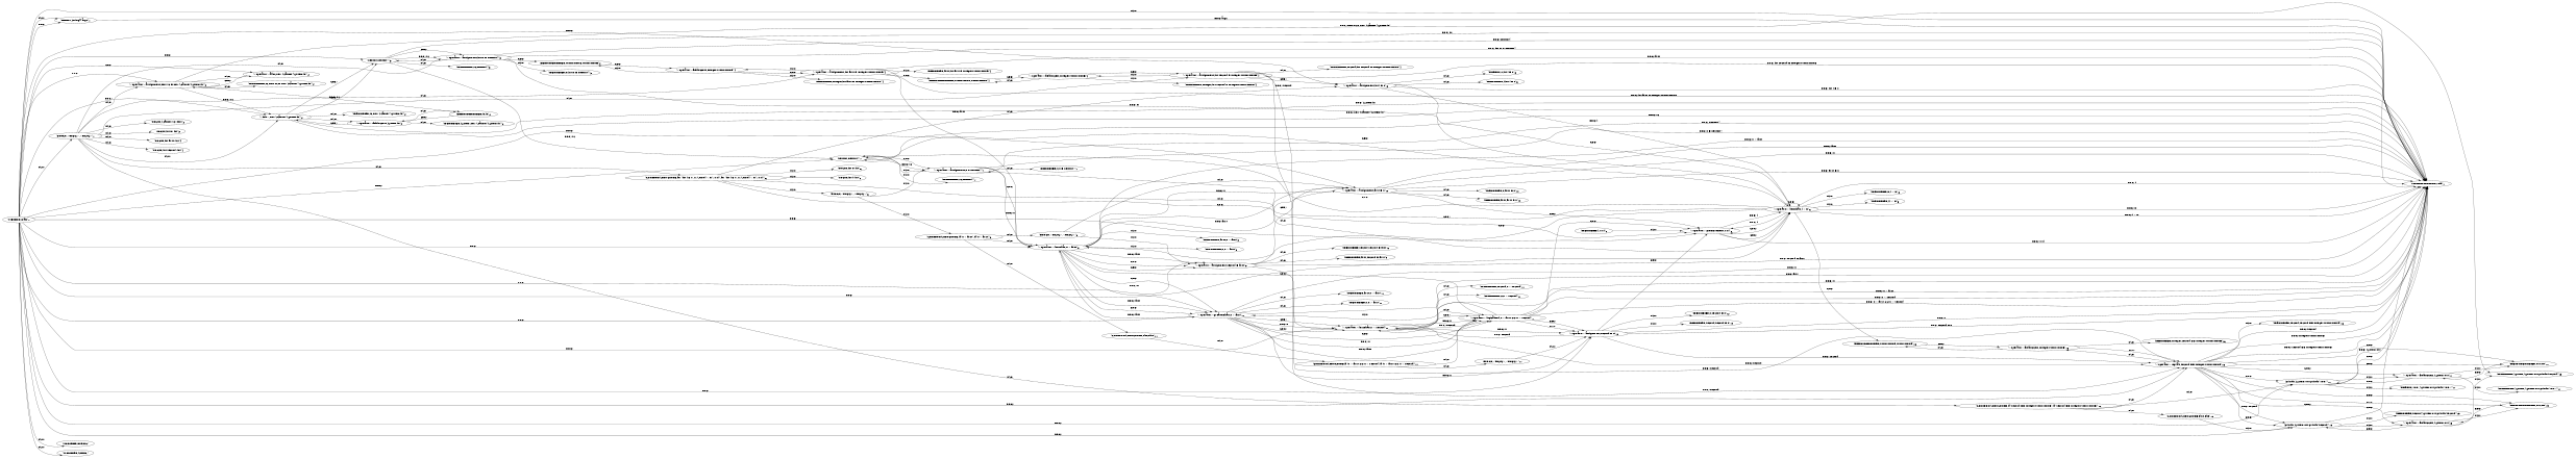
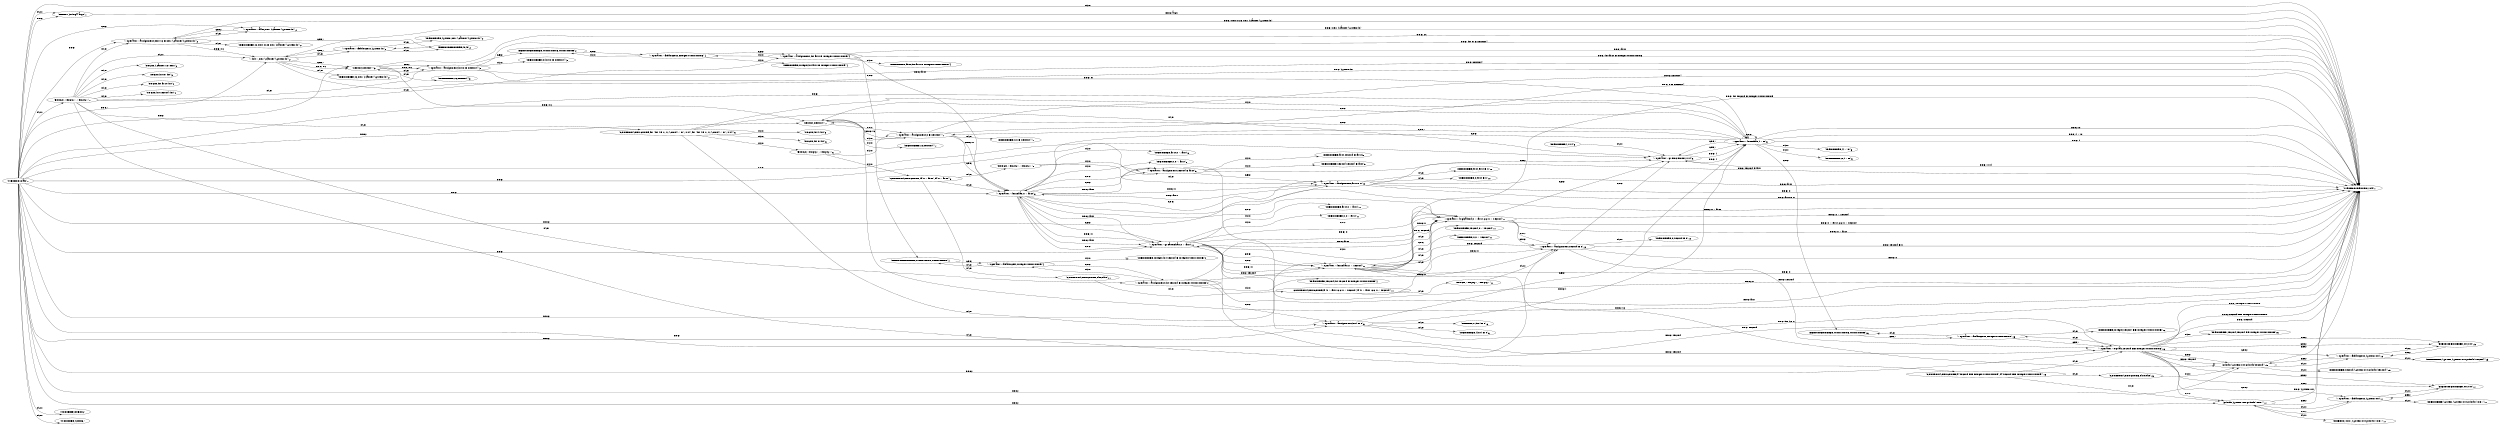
  digraph {
    rankdir=LR
    n1 [label=<(METHOD,main)<SUB>1</SUB>>]
    n2 [label=<(PARAM,String[] args)<SUB>1</SUB>>]
    n3 [label=<(BLOCK,&lt;empty&gt;,&lt;empty&gt;)<SUB>1</SUB>>]
    n4 [label=<(&lt;operator&gt;.assignment,ANY sc = new Scanner(System.in))<SUB>2</SUB>>]
    n5 [label=<(&lt;operator&gt;.alloc,new Scanner(System.in))<SUB>2</SUB>>]
    n6 [label=<(&lt;init&gt;,new Scanner(System.in))<SUB>2</SUB>>]
    n7 [label=<(nextInt,nextInt())<SUB>3</SUB>>]
    n8 [label=<(&lt;operator&gt;.assignment,int i = 0)<SUB>6</SUB>>]
    n9 [label=<(&lt;operator&gt;.lessThan,i &lt; N)<SUB>6</SUB>>]
    n10 [label=<(&lt;operator&gt;.preIncrement,++i)<SUB>6</SUB>>]
    n11 [label=<(nextInt,nextInt())<SUB>7</SUB>>]
    n12 [label=<(&lt;operator&gt;.lessThan,x &lt; first)<SUB>8</SUB>>]
    n13 [label=<(&lt;operator&gt;.assignment,second = first)<SUB>9</SUB>>]
    n14 [label=<(&lt;operator&gt;.assignment,first = x)<SUB>10</SUB>>]
    n15 [label=<(&lt;operator&gt;.greaterThan,x &gt; first)<SUB>11</SUB>>]
    n16 [label=<(&lt;operator&gt;.lessThan,x &lt; second)<SUB>11</SUB>>]
    n17 [label=<(&lt;operator&gt;.assignment,second = x)<SUB>12</SUB>>]
    n18 [label=<(&lt;operator&gt;.equals,second == Integer.MAX_VALUE)<SUB>16</SUB>>]
    n19 [label=<(println,System.out.println(&quot;NO&quot;))<SUB>17</SUB>>]
    n20 [label=<(println,System.out.println(second))<SUB>19</SUB>>]
    n21 [label=<(MODIFIER,PUBLIC)>]
    n22 [label=<(MODIFIER,STATIC)>]
    n23 [label=<(METHOD_RETURN,void)<SUB>1</SUB>>]
    n24 [label=<(LOCAL,Scanner sc: ANY)<SUB>2</SUB>>]
    n25 [label=<(LOCAL,int N: int)<SUB>3</SUB>>]
    n26 [label=<(&lt;operator&gt;.assignment,int N = nextInt())<SUB>3</SUB>>]
    n27 [label=<(LOCAL,int first: int)<SUB>4</SUB>>]
    n28 [label=<(LOCAL,int second: int)<SUB>4</SUB>>]
    n29 [label=<(&lt;operator&gt;.assignment,int first = Integer.MAX_VALUE)<SUB>4</SUB>>]
    n30 [label=<(&lt;operator&gt;.assignment,int second = Integer.MAX_VALUE)<SUB>4</SUB>>]
    n31 [label=<(CONTROL_STRUCTURE,for (int i = 0, x; Some(i &lt; N); ++i),for (int i = 0, x; Some(i &lt; N); ++i))<SUB>6</SUB>>]
    n32 [label=<(CONTROL_STRUCTURE,if (second == Integer.MAX_VALUE),if (second == Integer.MAX_VALUE))<SUB>16</SUB>>]
    n33 [label=<(IDENTIFIER,sc,ANY sc = new Scanner(System.in))<SUB>2</SUB>>]
    n34 [label=<(FIELD_IDENTIFIER,in,in)<SUB>2</SUB>>]
    n35 [label=<(IDENTIFIER,sc,new Scanner(System.in))<SUB>2</SUB>>]
    n36 [label=<(&lt;operator&gt;.fieldAccess,System.in)<SUB>2</SUB>>]
    n37 [label=<(IDENTIFIER,sc,nextInt())<SUB>3</SUB>>]
    n38 [label=<(IDENTIFIER,i,int i = 0)<SUB>6</SUB>>]
    n39 [label=<(LITERAL,0,int i = 0)<SUB>6</SUB>>]
    n40 [label=<(IDENTIFIER,i,i &lt; N)<SUB>6</SUB>>]
    n41 [label=<(IDENTIFIER,N,i &lt; N)<SUB>6</SUB>>]
    n42 [label=<(&lt;operator&gt;.assignment,x = nextInt())<SUB>7</SUB>>]
    n43 [label=<(FIELD_IDENTIFIER,MAX_VALUE,MAX_VALUE)<SUB>16</SUB>>]
    n44 [label=<(IDENTIFIER,sc,nextInt())<SUB>7</SUB>>]
    n45 [label=<(IDENTIFIER,x,x &lt; first)<SUB>8</SUB>>]
    n46 [label=<(IDENTIFIER,first,x &lt; first)<SUB>8</SUB>>]
    n47 [label=<(&lt;operator&gt;.logicalAnd,x &gt; first &amp;&amp; x &lt; second)<SUB>71</SUB>>]
    n48 [label=<(IDENTIFIER,second,second = first)<SUB>9</SUB>>]
    n49 [label=<(IDENTIFIER,first,second = first)<SUB>9</SUB>>]
    n50 [label=<(IDENTIFIER,first,first = x)<SUB>10</SUB>>]
    n51 [label=<(IDENTIFIER,x,first = x)<SUB>10</SUB>>]
    n52 [label=<(IDENTIFIER,x,x &gt; first)<SUB>11</SUB>>]
    n53 [label=<(IDENTIFIER,first,x &gt; first)<SUB>11</SUB>>]
    n54 [label=<(IDENTIFIER,x,x &lt; second)<SUB>11</SUB>>]
    n55 [label=<(IDENTIFIER,second,x &lt; second)<SUB>11</SUB>>]
-   n56 [label=<(IDENTIFIER,second,second = x)<SUB>12</SUB>>]
    n57 [label=<(IDENTIFIER,x,second = x)<SUB>12</SUB>>]
    n58 [label=<(IDENTIFIER,second,second == Integer.MAX_VALUE)<SUB>16</SUB>>]
    n59 [label=<(&lt;operator&gt;.fieldAccess,Integer.MAX_VALUE)<SUB>16</SUB>>]
    n60 [label=<(&lt;operator&gt;.fieldAccess,System.out)<SUB>17</SUB>>]
    n61 [label=<(FIELD_IDENTIFIER,out,out)<SUB>17</SUB>>]
    n62 [label=<(&lt;operator&gt;.fieldAccess,System.out)<SUB>19</SUB>>]
    n63 [label=<(FIELD_IDENTIFIER,out,out)<SUB>19</SUB>>]
    n64 [label=<(LITERAL,&quot;NO&quot;,System.out.println(&quot;NO&quot;))<SUB>17</SUB>>]
    n65 [label=<(IDENTIFIER,second,System.out.println(second))<SUB>19</SUB>>]
    n66 [label=<(IDENTIFIER,N,int N = nextInt())<SUB>3</SUB>>]
    n67 [label=<(FIELD_IDENTIFIER,MAX_VALUE,MAX_VALUE)<SUB>4</SUB>>]
    n68 [label=<(IDENTIFIER,first,int first = Integer.MAX_VALUE)<SUB>4</SUB>>]
    n69 [label=<(&lt;operator&gt;.fieldAccess,Integer.MAX_VALUE)<SUB>4</SUB>>]
    n70 [label=<(FIELD_IDENTIFIER,MAX_VALUE,MAX_VALUE)<SUB>4</SUB>>]
    n71 [label=<(IDENTIFIER,second,int second = Integer.MAX_VALUE)<SUB>4</SUB>>]
    n72 [label=<(&lt;operator&gt;.fieldAccess,Integer.MAX_VALUE)<SUB>4</SUB>>]
    n73 [label=<(LOCAL,int i: int)<SUB>6</SUB>>]
    n74 [label=<(LOCAL,int x: int)<SUB>6</SUB>>]
    n75 [label=<(BLOCK,&lt;empty&gt;,&lt;empty&gt;)<SUB>6</SUB>>]
    n76 [label=<(CONTROL_STRUCTURE,else,else)<SUB>19</SUB>>]
    n77 [label=<(IDENTIFIER,System,new Scanner(System.in))<SUB>2</SUB>>]
    n78 [label=<(IDENTIFIER,Integer,int first = Integer.MAX_VALUE)<SUB>4</SUB>>]
    n79 [label=<(IDENTIFIER,Integer,int second = Integer.MAX_VALUE)<SUB>4</SUB>>]
    n80 [label=<(CONTROL_STRUCTURE,if (x &lt; first),if (x &lt; first))<SUB>8</SUB>>]
    n81 [label=<(IDENTIFIER,x,x = nextInt())<SUB>7</SUB>>]
    n82 [label=<(IDENTIFIER,i,++i)<SUB>6</SUB>>]
    n83 [label=<(BLOCK,&lt;empty&gt;,&lt;empty&gt;)<SUB>8</SUB>>]
    n84 [label=<(CONTROL_STRUCTURE,else,else)<SUB>11</SUB>>]
    n85 [label=<(CONTROL_STRUCTURE,if (x &gt; first &amp;&amp; x &lt; second),if (x &gt; first &amp;&amp; x &lt; second))<SUB>11</SUB>>]
    n86 [label=<(BLOCK,&lt;empty&gt;,&lt;empty&gt;)<SUB>11</SUB>>]
    n87 [label=<(IDENTIFIER,Integer,second == Integer.MAX_VALUE)<SUB>16</SUB>>]
    n88 [label=<(IDENTIFIER,System,System.out.println(&quot;NO&quot;))<SUB>17</SUB>>]
    n89 [label=<(IDENTIFIER,System,System.out.println(second))<SUB>19</SUB>>]
    n1 -> n2 [label="AST: "]
    n1 -> n2 [label="DDG: "]
    n1 -> n3 [label="AST: "]
    n1 -> n4 [label="DDG: "]
    n1 -> n5 [label="CFG: "]
    n1 -> n6 [label="DDG: "]
    n1 -> n7 [label="DDG: "]
    n1 -> n8 [label="DDG: "]
    n1 -> n9 [label="DDG: "]
    n1 -> n10 [label="DDG: "]
    n1 -> n11 [label="DDG: "]
    n1 -> n12 [label="DDG: "]
    n1 -> n13 [label="DDG: "]
    n1 -> n14 [label="DDG: "]
    n1 -> n15 [label="DDG: "]
    n1 -> n16 [label="DDG: "]
    n1 -> n17 [label="DDG: "]
    n1 -> n18 [label="DDG: "]
    n1 -> n19 [label="DDG: "]
    n1 -> n20 [label="DDG: "]
    n1 -> n21 [label="AST: "]
    n1 -> n22 [label="AST: "]
    n1 -> n23 [label="AST: "]
    n2 -> n23 [label="DDG: args"]
    n3 -> n4 [label="AST: "]
    n3 -> n6 [label="AST: "]
    n3 -> n24 [label="AST: "]
    n3 -> n25 [label="AST: "]
    n3 -> n26 [label="AST: "]
    n3 -> n27 [label="AST: "]
    n3 -> n28 [label="AST: "]
    n3 -> n29 [label="AST: "]
    n3 -> n30 [label="AST: "]
    n3 -> n31 [label="AST: "]
    n3 -> n32 [label="AST: "]
    n4 -> n5 [label="AST: "]
    n4 -> n6 [label="DDG: sc"]
-   n4 -> n89 [label="DDG: ANY sc = new Scanner(System.in)"]
+   n4 -> n23 [label="DDG: ANY sc = new Scanner(System.in)"]
    n4 -> n33 [label="AST: "]
    n4 -> n34 [label="CFG: "]
    n5 -> n4 [label="CFG: "]
    n6 -> n7 [label="CFG: "]
    n6 -> n7 [label="DDG: sc"]
    n6 -> n23 [label="DDG: System.in"]
    n6 -> n23 [label="DDG: new Scanner(System.in)"]
    n6 -> n35 [label="AST: "]
    n6 -> n36 [label="AST: "]
    n7 -> n11 [label="DDG: sc"]
    n7 -> n23 [label="DDG: sc"]
    n7 -> n26 [label="CFG: "]
    n7 -> n26 [label="DDG: sc"]
    n7 -> n37 [label="AST: "]
    n8 -> n9 [label="CFG: "]
    n8 -> n9 [label="DDG: i"]
    n8 -> n23 [label="DDG: int i = 0"]
    n8 -> n38 [label="AST: "]
    n8 -> n39 [label="AST: "]
    n9 -> n9 [label="CDG: "]
    n9 -> n10 [label="DDG: i"]
    n9 -> n10 [label="CDG: "]
    n9 -> n11 [label="CFG: "]
    n9 -> n11 [label="CDG: "]
    n9 -> n12 [label="CDG: "]
    n9 -> n23 [label="DDG: i"]
    n9 -> n23 [label="DDG: N"]
    n9 -> n23 [label="DDG: i &lt; N"]
    n9 -> n40 [label="AST: "]
    n9 -> n41 [label="AST: "]
    n9 -> n42 [label="CDG: "]
    n9 -> n43 [label="CFG: "]
    n10 -> n9 [label="CFG: "]
    n10 -> n9 [label="DDG: i"]
    n10 -> n23 [label="DDG: ++i"]
    n11 -> n23 [label="DDG: sc"]
    n11 -> n42 [label="CFG: "]
    n11 -> n42 [label="DDG: sc"]
    n11 -> n44 [label="AST: "]
    n12 -> n13 [label="CFG: "]
    n12 -> n13 [label="DDG: first"]
    n12 -> n13 [label="CDG: "]
    n12 -> n14 [label="DDG: x"]
    n12 -> n14 [label="CDG: "]
    n12 -> n15 [label="CFG: "]
    n12 -> n15 [label="DDG: x"]
    n12 -> n15 [label="DDG: first"]
    n12 -> n15 [label="CDG: "]
    n12 -> n23 [label="DDG: x &lt; first"]
    n12 -> n45 [label="AST: "]
    n12 -> n46 [label="AST: "]
    n12 -> n47 [label="CDG: "]
    n13 -> n14 [label="CFG: "]
    n13 -> n18 [label="DDG: second"]
    n13 -> n23 [label="DDG: second = first"]
    n13 -> n48 [label="AST: "]
    n13 -> n49 [label="AST: "]
    n14 -> n10 [label="CFG: "]
    n14 -> n12 [label="DDG: first"]
    n14 -> n23 [label="DDG: first"]
    n14 -> n23 [label="DDG: x"]
    n14 -> n23 [label="DDG: first = x"]
    n14 -> n50 [label="AST: "]
    n14 -> n51 [label="AST: "]
    n15 -> n12 [label="DDG: first"]
    n15 -> n16 [label="CFG: "]
    n15 -> n16 [label="DDG: x"]
    n15 -> n16 [label="CDG: "]
    n15 -> n17 [label="DDG: x"]
    n15 -> n23 [label="DDG: x"]
    n15 -> n23 [label="DDG: first"]
    n15 -> n47 [label="CFG: "]
    n15 -> n47 [label="DDG: x"]
    n15 -> n47 [label="DDG: first"]
    n15 -> n52 [label="AST: "]
    n15 -> n53 [label="AST: "]
    n16 -> n17 [label="DDG: x"]
-   n16 -> n18 [label="DDG: second"]
+   n16 -> n20 [label="DDG: second"]
    n16 -> n23 [label="DDG: x"]
    n16 -> n47 [label="CFG: "]
    n16 -> n47 [label="DDG: x"]
    n16 -> n47 [label="DDG: second"]
    n16 -> n54 [label="AST: "]
    n16 -> n55 [label="AST: "]
    n17 -> n10 [label="CFG: "]
    n17 -> n16 [label="DDG: second"]
    n17 -> n18 [label="DDG: second"]
    n17 -> n23 [label="DDG: x"]
    n17 -> n23 [label="DDG: second = x"]
-   n17 -> n56 [label="AST: "]
    n17 -> n57 [label="AST: "]
    n18 -> n19 [label="CDG: "]
    n18 -> n20 [label="DDG: second"]
    n18 -> n20 [label="CDG: "]
    n18 -> n23 [label="DDG: second"]
    n18 -> n23 [label="DDG: Integer.MAX_VALUE"]
    n18 -> n23 [label="DDG: second == Integer.MAX_VALUE"]
    n18 -> n58 [label="AST: "]
    n18 -> n59 [label="AST: "]
    n18 -> n60 [label="CDG: "]
    n18 -> n61 [label="CFG: "]
    n18 -> n61 [label="CDG: "]
    n18 -> n62 [label="CDG: "]
    n18 -> n63 [label="CFG: "]
    n18 -> n63 [label="CDG: "]
    n19 -> n23 [label="CFG: "]
    n19 -> n23 [label="DDG: System.out"]
    n19 -> n60 [label="AST: "]
    n19 -> n64 [label="AST: "]
    n20 -> n23 [label="CFG: "]
    n20 -> n62 [label="AST: "]
    n20 -> n65 [label="AST: "]
    n26 -> n7 [label="AST: "]
    n26 -> n9 [label="DDG: N"]
    n26 -> n23 [label="DDG: nextInt()"]
    n26 -> n23 [label="DDG: int N = nextInt()"]
    n26 -> n66 [label="AST: "]
    n26 -> n67 [label="CFG: "]
    n29 -> n12 [label="DDG: first"]
    n29 -> n23 [label="DDG: first"]
    n29 -> n23 [label="DDG: int first = Integer.MAX_VALUE"]
    n29 -> n68 [label="AST: "]
    n29 -> n69 [label="AST: "]
    n29 -> n70 [label="CFG: "]
    n30 -> n8 [label="CFG: "]
    n30 -> n16 [label="DDG: second"]
    n30 -> n18 [label="DDG: second"]
    n30 -> n23 [label="DDG: int second = Integer.MAX_VALUE"]
    n30 -> n71 [label="AST: "]
    n30 -> n72 [label="AST: "]
    n31 -> n8 [label="AST: "]
    n31 -> n9 [label="AST: "]
    n31 -> n10 [label="AST: "]
    n31 -> n73 [label="AST: "]
    n31 -> n74 [label="AST: "]
    n31 -> n75 [label="AST: "]
    n32 -> n18 [label="AST: "]
    n32 -> n19 [label="AST: "]
    n32 -> n76 [label="AST: "]
    n34 -> n36 [label="CFG: "]
    n36 -> n6 [label="CFG: "]
    n36 -> n34 [label="AST: "]
    n36 -> n77 [label="AST: "]
    n42 -> n11 [label="AST: "]
    n42 -> n12 [label="CFG: "]
    n42 -> n12 [label="DDG: x"]
    n42 -> n23 [label="DDG: nextInt()"]
    n42 -> n23 [label="DDG: x = nextInt()"]
    n42 -> n81 [label="AST: "]
    n43 -> n59 [label="CFG: "]
    n47 -> n10 [label="CFG: "]
    n47 -> n15 [label="AST: "]
    n47 -> n16 [label="AST: "]
    n47 -> n17 [label="CFG: "]
    n47 -> n17 [label="CDG: "]
    n47 -> n23 [label="DDG: x &gt; first"]
    n47 -> n23 [label="DDG: x &lt; second"]
    n47 -> n23 [label="DDG: x &gt; first &amp;&amp; x &lt; second"]
    n59 -> n18 [label="CFG: "]
    n59 -> n43 [label="AST: "]
    n59 -> n87 [label="AST: "]
    n60 -> n19 [label="CFG: "]
    n60 -> n61 [label="AST: "]
    n60 -> n88 [label="AST: "]
    n61 -> n60 [label="CFG: "]
    n62 -> n20 [label="CFG: "]
    n62 -> n63 [label="AST: "]
    n62 -> n89 [label="AST: "]
    n63 -> n62 [label="CFG: "]
    n67 -> n69 [label="CFG: "]
    n69 -> n29 [label="CFG: "]
    n69 -> n67 [label="AST: "]
    n69 -> n78 [label="AST: "]
    n70 -> n72 [label="CFG: "]
    n72 -> n30 [label="CFG: "]
    n72 -> n70 [label="AST: "]
    n72 -> n79 [label="AST: "]
    n75 -> n42 [label="AST: "]
    n75 -> n80 [label="AST: "]
    n76 -> n20 [label="AST: "]
    n80 -> n12 [label="AST: "]
    n80 -> n83 [label="AST: "]
    n80 -> n84 [label="AST: "]
    n82 -> n10 [label="AST: "]
    n83 -> n13 [label="AST: "]
    n83 -> n14 [label="AST: "]
    n84 -> n85 [label="AST: "]
    n85 -> n47 [label="AST: "]
    n85 -> n86 [label="AST: "]
    n86 -> n17 [label="AST: "]
  }
